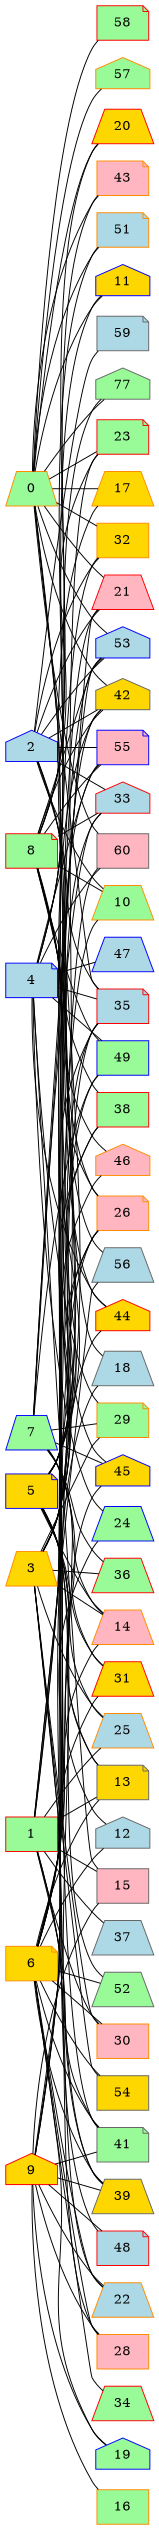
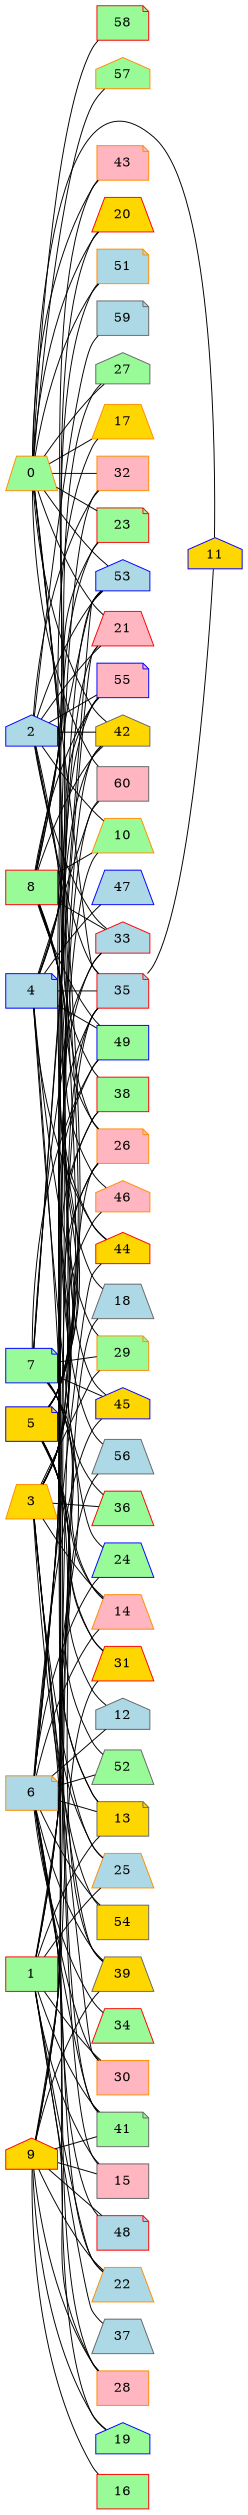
  graph {
    rankdir=LR
    node [color=darkorange fillcolor=palegreen shape=trapezium style=filled]
    11 [color=blue fillcolor=gold shape=house]
    0
    17 [fillcolor=gold]
    18 [color=gray40 fillcolor=lightblue]
    20 [color=red fillcolor=gold]
    21 [color=red fillcolor=lightpink]
    23 [color=red shape=note]
    26 [fillcolor=lightpink shape=note]
-   27 [color=gray40 shape=house label=77]
-   32 [fillcolor=gold shape=box]
+   27 [color=gray40 shape=house]
+   32 [fillcolor=lightpink shape=box]
    35 [color=red fillcolor=lightblue shape=note]
    42 [color=gray40 fillcolor=gold shape=house]
    43 [fillcolor=lightpink shape=note]
    n14 [color=gray40 fillcolor=lightpink label=60 shape=box]
    51 [fillcolor=lightblue shape=note]
    53 [color=blue fillcolor=lightblue shape=house]
    57 [shape=house]
    58 [color=red shape=note]
    1 [color=red shape=box]
    13 [color=gray40 fillcolor=gold shape=note]
    15 [color=gray40 fillcolor=lightpink shape=box]
    22 [fillcolor=lightblue]
    25 [fillcolor=lightblue]
    28 [fillcolor=lightpink shape=box]
    30 [fillcolor=lightpink shape=box]
    37 [color=gray40 fillcolor=lightblue]
    41 [color=gray40 shape=note]
    56 [color=gray40 fillcolor=lightblue]
    2 [color=blue fillcolor=lightblue shape=house]
    10
    33 [color=red fillcolor=lightblue shape=house]
    38 [color=red shape=box]
    55 [color=blue fillcolor=lightpink shape=note]
    59 [color=gray40 fillcolor=lightblue shape=note]
    3 [fillcolor=gold]
    14 [fillcolor=lightpink]
    29 [shape=note]
    36 [color=red]
    39 [color=gray40 fillcolor=gold]
    46 [fillcolor=lightpink shape=house]
    48 [color=red fillcolor=lightblue shape=note]
    49 [color=blue shape=box]
    54 [color=gray40 fillcolor=gold shape=box]
    4 [color=blue fillcolor=lightblue shape=note]
    24 [color=blue]
    44 [color=red fillcolor=gold shape=house]
    47 [color=blue fillcolor=lightblue]
    5 [color=blue fillcolor=gold shape=note]
    12 [color=gray40 fillcolor=lightblue shape=house]
    31 [color=red fillcolor=gold]
    52 [color=gray40]
-   6 [fillcolor=gold shape=note]
+   6 [fillcolor=lightblue shape=note]
    19 [color=blue shape=house]
    34 [color=red]
    45 [color=blue fillcolor=gold shape=house]
-   7 [color=blue]
-   8 [color=red shape=note]
+   7 [color=blue shape=note]
+   8 [color=red shape=box]
    9 [color=red fillcolor=gold shape=house]
-   16 [shape=box]
+   16 [color=red shape=box]
    0 -- 11
    0 -- 17
    0 -- 18
    0 -- 20
    0 -- 21
    0 -- 23
    0 -- 26
    0 -- 27
    0 -- 32
    0 -- 35
    0 -- 42
    0 -- 43
    0 -- n14
    0 -- 51
    0 -- 53
    0 -- 57
    0 -- 58
    1 -- 21
    1 -- 26
    1 -- n14
    1 -- 13
    1 -- 15
    1 -- 22
    1 -- 25
    1 -- 28
    1 -- 30
    1 -- 37
    1 -- 41
    1 -- 56
    2 -- 21
    2 -- 32
    2 -- 35
    2 -- 42
    2 -- 53
    2 -- 56
    2 -- 10
    2 -- 33
    2 -- 38
    2 -- 55
    2 -- 59
    3 -- 26
    3 -- 35
    3 -- 42
    3 -- 25
    3 -- 30
    3 -- 38
    3 -- 14
    3 -- 29
    3 -- 36
    3 -- 39
    3 -- 46
    3 -- 48
    3 -- 49
    3 -- 54
-   4 -- 11
+   35 -- 11
    4 -- 27
    4 -- 35
    4 -- n14
    4 -- 51
    4 -- 15
    4 -- 55
    4 -- 29
    4 -- 49
    4 -- 24
    4 -- 44
    4 -- 47
    5 -- 17
    5 -- 23
    5 -- 26
    5 -- 35
    5 -- 13
    5 -- 25
    5 -- 33
    5 -- 38
    5 -- 55
    5 -- 14
    5 -- 39
    5 -- 12
    5 -- 31
    5 -- 52
    6 -- 32
    6 -- 42
    6 -- 53
    6 -- 13
    6 -- 22
    6 -- 28
    6 -- 30
    6 -- 41
    6 -- 14
    6 -- 39
    6 -- 54
    6 -- 24
    6 -- 44
    6 -- 12
    6 -- 52
    6 -- 19
    6 -- 34
    6 -- 45
    7 -- 21
    7 -- 53
    7 -- 13
    7 -- 33
    7 -- 14
    7 -- 29
    7 -- 36
    7 -- 49
    7 -- 31
    7 -- 45
    8 -- 20
    8 -- 23
    8 -- 26
    8 -- 42
    8 -- 43
    8 -- 53
    8 -- 41
    8 -- 10
    8 -- 33
    8 -- 55
    8 -- 46
    8 -- 49
    8 -- 44
    8 -- 45
    9 -- 18
    9 -- 35
    9 -- 15
    9 -- 22
    9 -- 28
    9 -- 41
    9 -- 10
    9 -- 39
    9 -- 48
    9 -- 31
    9 -- 19
    9 -- 16
  }
